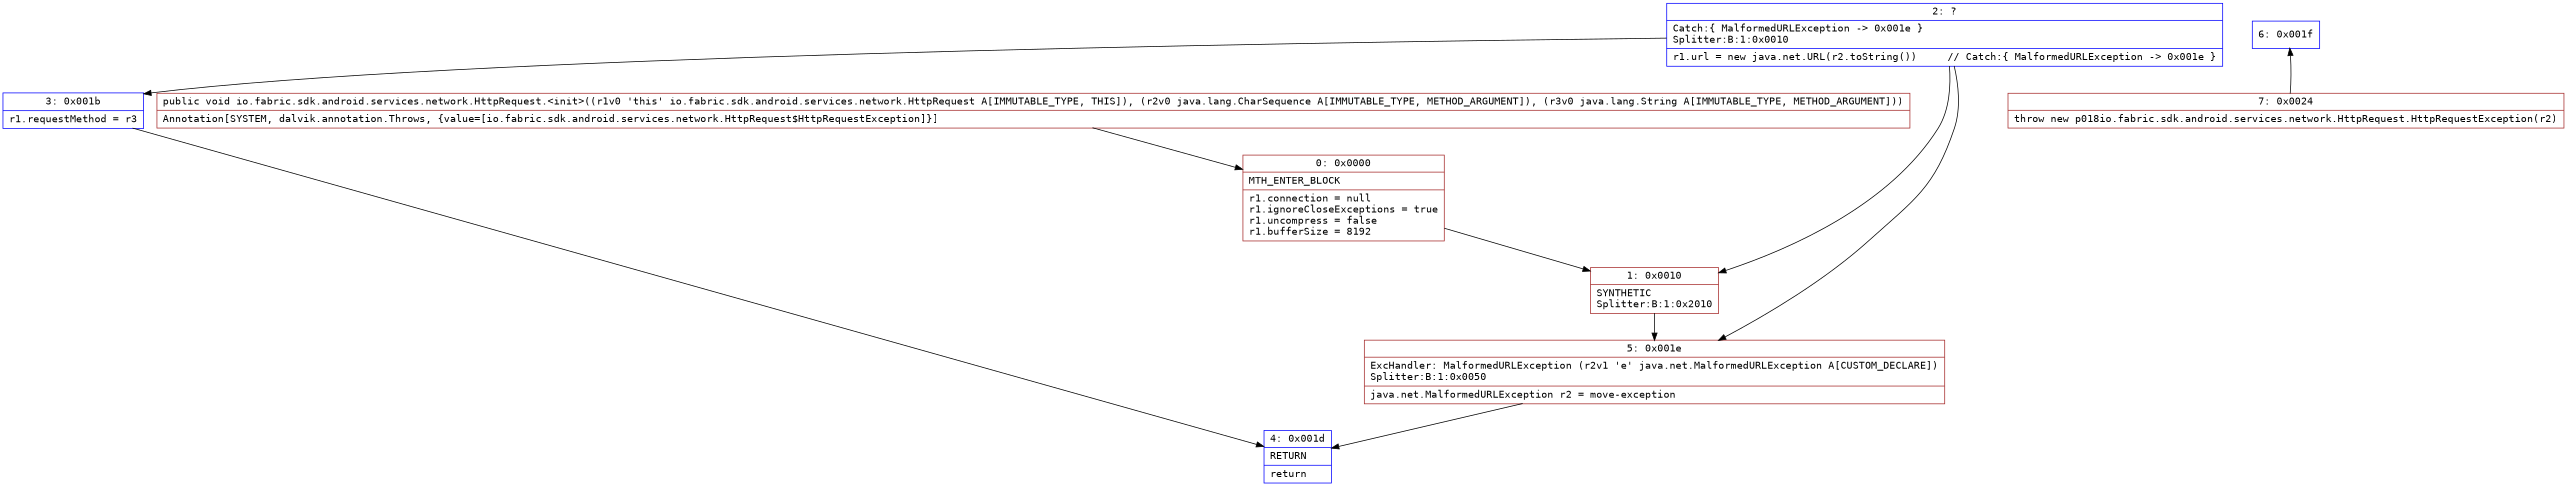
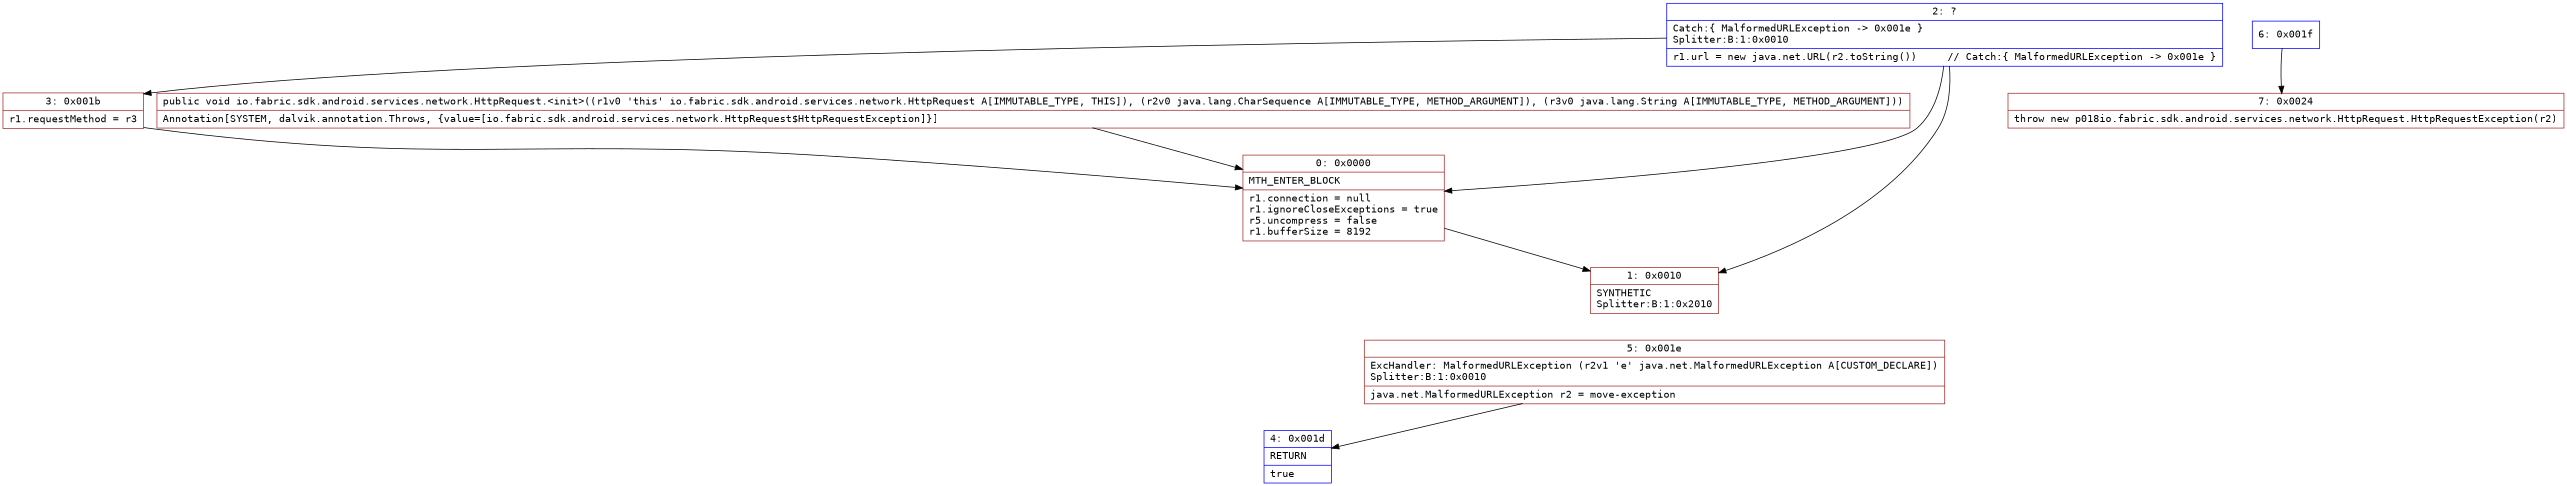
  digraph {
    fontname="DejaVu Sans Mono"
    node [color=brown fontname="DejaVu Sans Mono" shape=record]
    edge [fontname="DejaVu Sans Mono"]
-   n1 [label="{0\:\ 0x0000|MTH_ENTER_BLOCK\l|r1.connection = null\lr1.ignoreCloseExceptions = true\lr1.uncompress = false\lr1.bufferSize = 8192\l}"]
+   n1 [label="{0\:\ 0x0000|MTH_ENTER_BLOCK\l|r1.connection = null\lr1.ignoreCloseExceptions = true\lr5.uncompress = false\lr1.bufferSize = 8192\l}"]
    n2 [label="{1\:\ 0x0010|SYNTHETIC\lSplitter:B:1:0x2010\l}"]
-   n3 [label="{5\:\ 0x001e|ExcHandler: MalformedURLException (r2v1 'e' java.net.MalformedURLException A[CUSTOM_DECLARE])\lSplitter:B:1:0x0050\l|java.net.MalformedURLException r2 = move\-exception\l}"]
+   n3 [label="{5\:\ 0x001e|ExcHandler: MalformedURLException (r2v1 'e' java.net.MalformedURLException A[CUSTOM_DECLARE])\lSplitter:B:1:0x0010\l|java.net.MalformedURLException r2 = move\-exception\l}"]
    n4 [color=blue label="{2\:\ ?|Catch:\{ MalformedURLException \-\> 0x001e \}\lSplitter:B:1:0x0010\l|r1.url = new java.net.URL(r2.toString())     \/\/ Catch:\{ MalformedURLException \-\> 0x001e \}\l}"]
-   n5 [color=blue label="{3\:\ 0x001b|r1.requestMethod = r3\l}"]
-   n6 [color=blue label="{4\:\ 0x001d|RETURN\l|return\l}"]
+   n5 [label="{3\:\ 0x001b|r1.requestMethod = r3\l}"]
+   n6 [color=blue label="{4\:\ 0x001d|RETURN\l|true\l}"]
    n7 [color=blue label="{6\:\ 0x001f}"]
    n8 [label="{7\:\ 0x0024|throw new p018io.fabric.sdk.android.services.network.HttpRequest.HttpRequestException(r2)\l}"]
    n9 [label="{public void io.fabric.sdk.android.services.network.HttpRequest.\<init\>((r1v0 'this' io.fabric.sdk.android.services.network.HttpRequest A[IMMUTABLE_TYPE, THIS]), (r2v0 java.lang.CharSequence A[IMMUTABLE_TYPE, METHOD_ARGUMENT]), (r3v0 java.lang.String A[IMMUTABLE_TYPE, METHOD_ARGUMENT]))  | Annotation[SYSTEM, dalvik.annotation.Throws, \{value=[io.fabric.sdk.android.services.network.HttpRequest$HttpRequestException]\}]\l}"]
    n1 -> n2
-   n2 -> n3
    n3 -> n6
    n4 -> n2
-   n4 -> n3
+   n4 -> n1
    n4 -> n5
-   n5 -> n6
-   n8 -> n7
+   n5 -> n1
+   n7 -> n8
    n9 -> n1
  }
